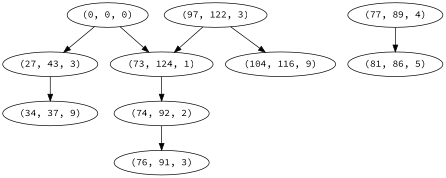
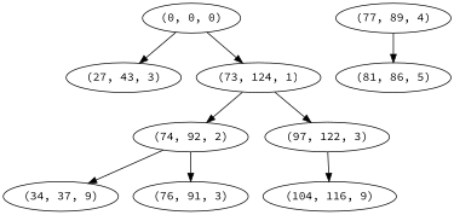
  digraph {
    fontname="Source Code Pro"
    node [fontname="Source Code Pro"]
    edge [fontname="Source Code Pro"]
    "(0, 0, 0)"
    "(27, 43, 3)"
    "(73, 124, 1)"
    "(34, 37, 9)"
    "(74, 92, 2)"
    "(97, 122, 3)"
    "(76, 91, 3)"
    "(104, 116, 9)"
    "(77, 89, 4)"
    "(81, 86, 5)"
    "(0, 0, 0)" -> "(27, 43, 3)"
    "(0, 0, 0)" -> "(73, 124, 1)"
-   "(27, 43, 3)" -> "(34, 37, 9)"
+   "(74, 92, 2)" -> "(34, 37, 9)"
    "(73, 124, 1)" -> "(74, 92, 2)"
-   "(97, 122, 3)" -> "(73, 124, 1)"
+   "(73, 124, 1)" -> "(97, 122, 3)"
    "(74, 92, 2)" -> "(76, 91, 3)"
    "(97, 122, 3)" -> "(104, 116, 9)"
    "(77, 89, 4)" -> "(81, 86, 5)"
  }
